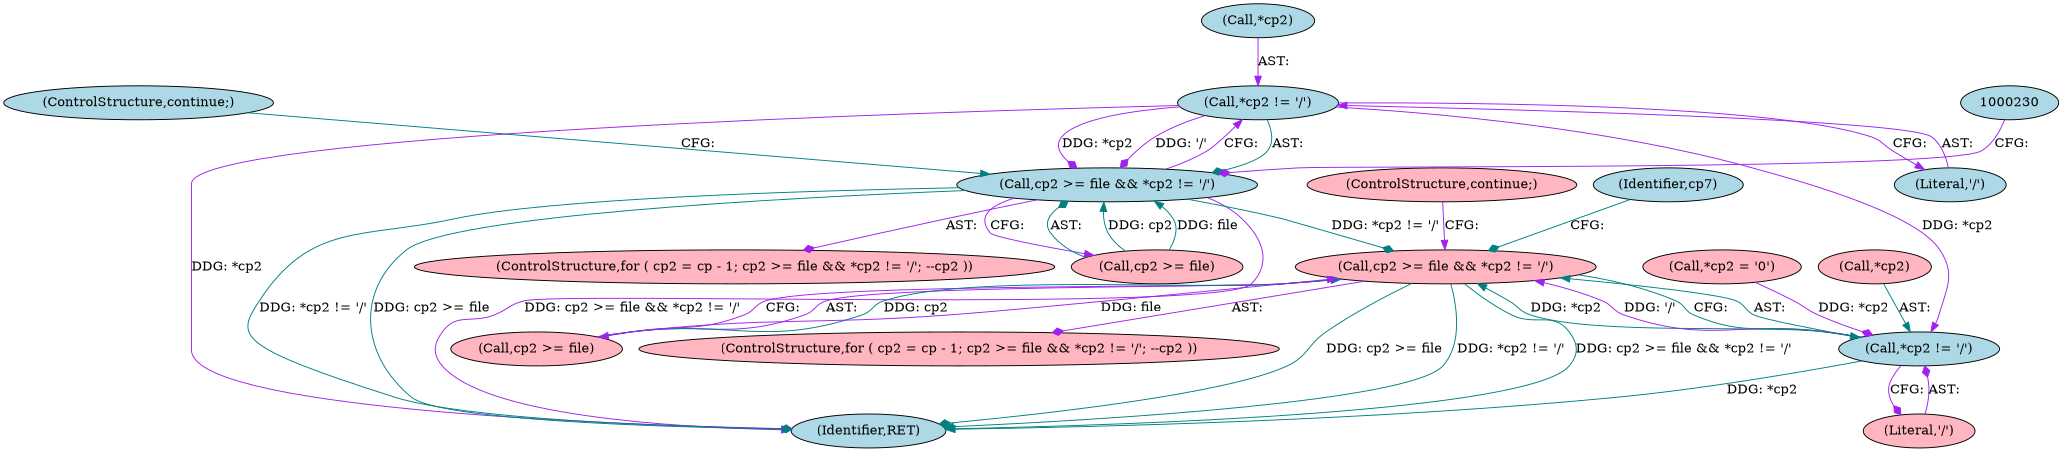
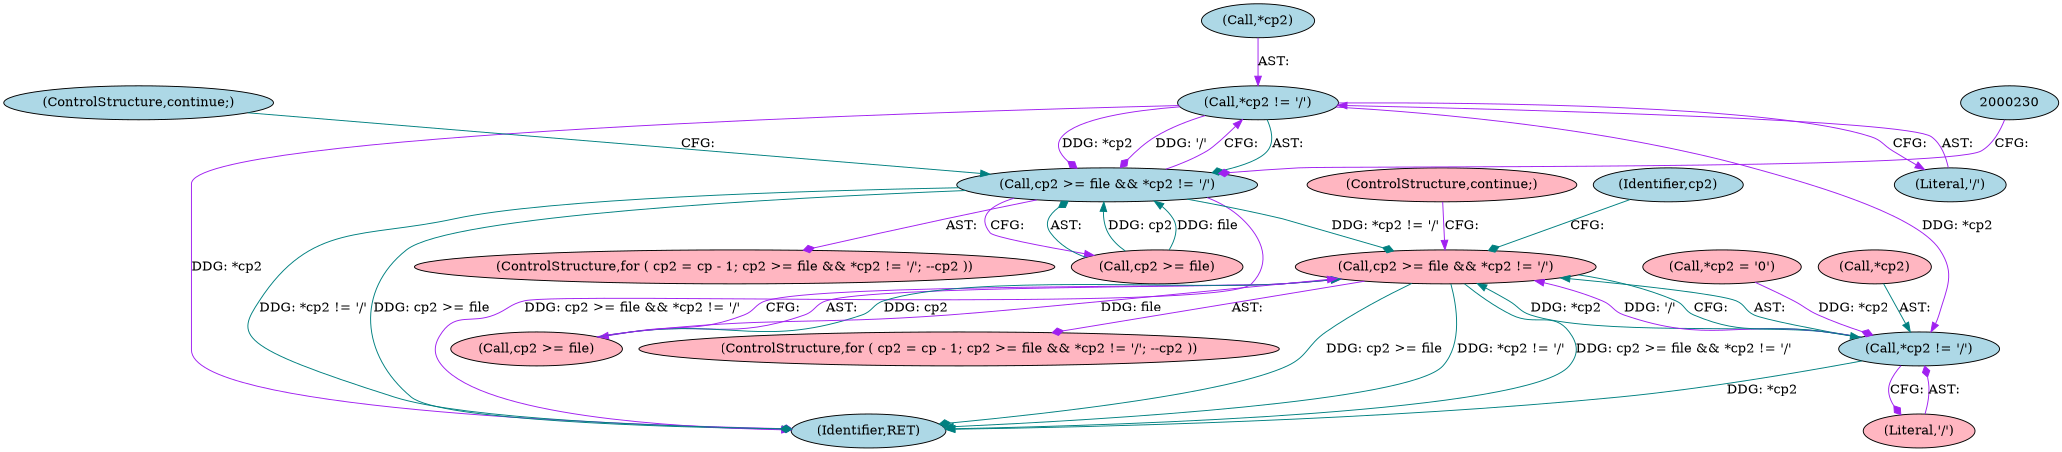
  digraph {
    node [fillcolor=lightblue style=filled]
    edge [arrowhead=normal color=purple]
    n1 [label="(Call,*cp2 != '/')"]
    n2 [label="(Call,cp2 >= file && *cp2 != '/')"]
    n3 [label="(Call,*cp2 != '/')"]
    n4 [label="(Identifier,RET)"]
    n5 [label="(Literal,'/')"]
    n6 [fillcolor=lightpink label="(Call,cp2 >= file && *cp2 != '/')"]
    n7 [fillcolor=lightpink label="(ControlStructure,for ( cp2 = cp - 1; cp2 >= file && *cp2 != '/'; --cp2 ))"]
    n8 [fillcolor=lightpink label="(Call,cp2 >= file)"]
    n9 [fillcolor=lightpink label="(Literal,'/')"]
    n10 [fillcolor=lightpink label="(Call,cp2 >= file)"]
    n11 [fillcolor=lightpink label="(ControlStructure,for ( cp2 = cp - 1; cp2 >= file && *cp2 != '/'; --cp2 ))"]
    n12 [fillcolor=lightpink label="(ControlStructure,continue;)"]
-   n13 [label="(Identifier,cp7)"]
+   n13 [label="(Identifier,cp2)"]
    n14 [fillcolor=lightpink label="(Call,*cp2 = '\0')"]
    n15 [label="(ControlStructure,continue;)"]
    n16 [fillcolor=lightpink label="(Call,*cp2)"]
    n17 [label="(Call,*cp2)"]
-   1000230
+   1000230 [label=2000230]
    n1 -> n2 [arrowhead=diamond color=teal label="AST: "]
    n1 -> n2 [arrowhead=diamond label="DDG: *cp2"]
    n1 -> n2 [arrowhead=diamond label="DDG: '/'"]
    n1 -> n3 [label="DDG: *cp2"]
    n1 -> n4 [arrowhead=diamond label="DDG: *cp2"]
    n1 -> n5 [label="CFG: "]
    n2 -> n1 [label="CFG: "]
    n2 -> n4 [color=teal label="DDG: cp2 >= file"]
    n2 -> n4 [label="DDG: cp2 >= file && *cp2 != '/'"]
    n2 -> n4 [arrowhead=diamond color=teal label="DDG: *cp2 != '/'"]
    n2 -> n6 [arrowhead=diamond color=teal label="DDG: *cp2 != '/'"]
    n2 -> n7 [arrowhead=diamond label="AST: "]
    n2 -> n8 [label="CFG: "]
    n3 -> n4 [color=teal label="DDG: *cp2"]
    n3 -> n6 [color=teal label="AST: "]
    n3 -> n6 [color=teal label="DDG: *cp2"]
    n3 -> n6 [label="DDG: '/'"]
    n3 -> n9 [arrowhead=diamond label="CFG: "]
    n5 -> n1 [label="AST: "]
    n6 -> n3 [color=teal label="CFG: "]
    n6 -> n4 [arrowhead=diamond color=teal label="DDG: cp2 >= file"]
    n6 -> n4 [color=teal label="DDG: *cp2 != '/'"]
    n6 -> n4 [color=teal label="DDG: cp2 >= file && *cp2 != '/'"]
    n6 -> n10 [label="CFG: "]
    n6 -> n11 [arrowhead=diamond label="AST: "]
    n8 -> n2 [arrowhead=diamond color=teal label="AST: "]
    n8 -> n2 [color=teal label="DDG: cp2"]
    n8 -> n2 [color=teal label="DDG: file"]
    n9 -> n3 [arrowhead=diamond label="AST: "]
    n10 -> n6 [label="AST: "]
    n10 -> n6 [color=teal label="DDG: cp2"]
    n10 -> n6 [label="DDG: file"]
    n12 -> n6 [label="CFG: "]
    n13 -> n6 [arrowhead=diamond color=teal label="CFG: "]
    n14 -> n3 [arrowhead=diamond label="DDG: *cp2"]
    n15 -> n2 [color=teal label="CFG: "]
    n16 -> n3 [color=teal label="AST: "]
    n17 -> n1 [label="AST: "]
    1000230 -> n2 [arrowhead=diamond label="CFG: "]
  }
